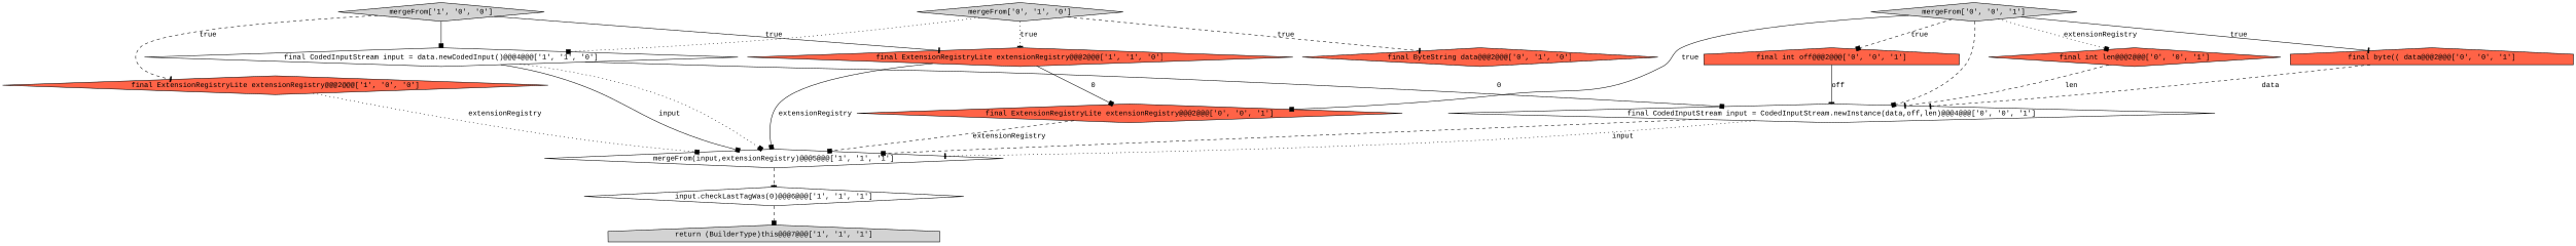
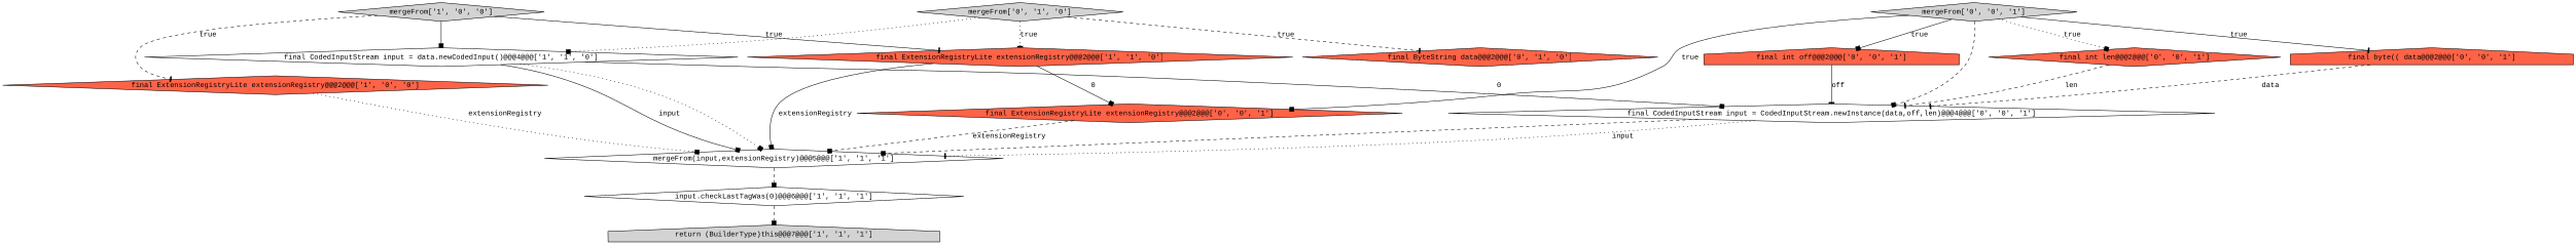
  digraph {
    fontname="Liberation Mono"
    node [fillcolor=tomato fontname="Liberation Mono" shape=diamond style=filled]
    edge [arrowhead=box fontname="Liberation Mono" style=dashed]
    n1 [fillcolor=lightgray label="mergeFrom['1', '0', '0']"]
    n2 [label="final ExtensionRegistryLite extensionRegistry@@@2@@@['1', '1', '0']"]
    n3 [fillcolor=white label="final CodedInputStream input = data.newCodedInput()@@@4@@@['1', '1', '0']"]
    n4 [label="final ExtensionRegistryLite extensionRegistry@@@2@@@['1', '0', '0']"]
    n5 [fillcolor=white label="mergeFrom(input,extensionRegistry)@@@5@@@['1', '1', '1']"]
    n6 [label="final ExtensionRegistryLite extensionRegistry@@@2@@@['0', '0', '1']"]
    n7 [fillcolor=white label="final CodedInputStream input = CodedInputStream.newInstance(data,off,len)@@@4@@@['0', '0', '1']"]
    n8 [label="final int off@@@2@@@['0', '0', '1']" shape=house]
    n9 [fillcolor=white label="input.checkLastTagWas(0)@@@6@@@['1', '1', '1']"]
    n10 [fillcolor=lightgray label="return (BuilderType)this@@@7@@@['1', '1', '1']" shape=house]
    n11 [fillcolor=lightgray label="mergeFrom['0', '0', '1']"]
    n12 [label="final int len@@@2@@@['0', '0', '1']"]
    n13 [label="final byte(( data@@@2@@@['0', '0', '1']" shape=house]
    n14 [label="final ByteString data@@@2@@@['0', '1', '0']"]
    n15 [fillcolor=lightgray label="mergeFrom['0', '1', '0']"]
    n1 -> n2 [arrowhead=tee label=true style=solid]
    n1 -> n3 [style=solid]
    n1 -> n4 [arrowhead=tee label=true]
    n2 -> n5 [label=extensionRegistry style=solid]
    n2 -> n6 [label=0 style=solid]
    n3 -> n5 [label=input style=solid]
    n3 -> n5 [style=dotted]
    n3 -> n7 [label=0 style=solid]
    n4 -> n5 [label=extensionRegistry style=dotted]
-   n5 -> n9 [arrowhead=tee]
+   n5 -> n9
    n6 -> n5 [label=extensionRegistry]
    n7 -> n5 [arrowhead=tee label=input style=dotted]
    n7 -> n5
    n8 -> n7 [arrowhead=tee label=off style=solid]
    n9 -> n10
    n11 -> n6 [label=true style=solid]
    n11 -> n7
-   n11 -> n8 [label=true]
-   n11 -> n12 [label=extensionRegistry style=dotted]
+   n11 -> n8 [label=true style=solid]
+   n11 -> n12 [label=true style=dotted]
    n11 -> n13 [arrowhead=tee label=true style=solid]
    n12 -> n7 [arrowhead=tee label=len]
    n13 -> n7 [arrowhead=tee label=data]
    n15 -> n2 [arrowhead=tee label=true style=dotted]
    n15 -> n3 [style=dotted]
    n15 -> n14 [arrowhead=tee label=true]
  }
